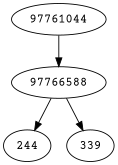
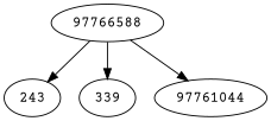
  strict digraph {
    fontname="Courier Prime"
    node [fontname="Courier Prime"]
    edge [fontname="Courier Prime"]
    97766588
-   243 [label=244]
+   243
    n3 [label=339]
    97761044
    97766588 -> 243
    97766588 -> n3
-   97761044 -> 97766588
+   97766588 -> 97761044
  }
